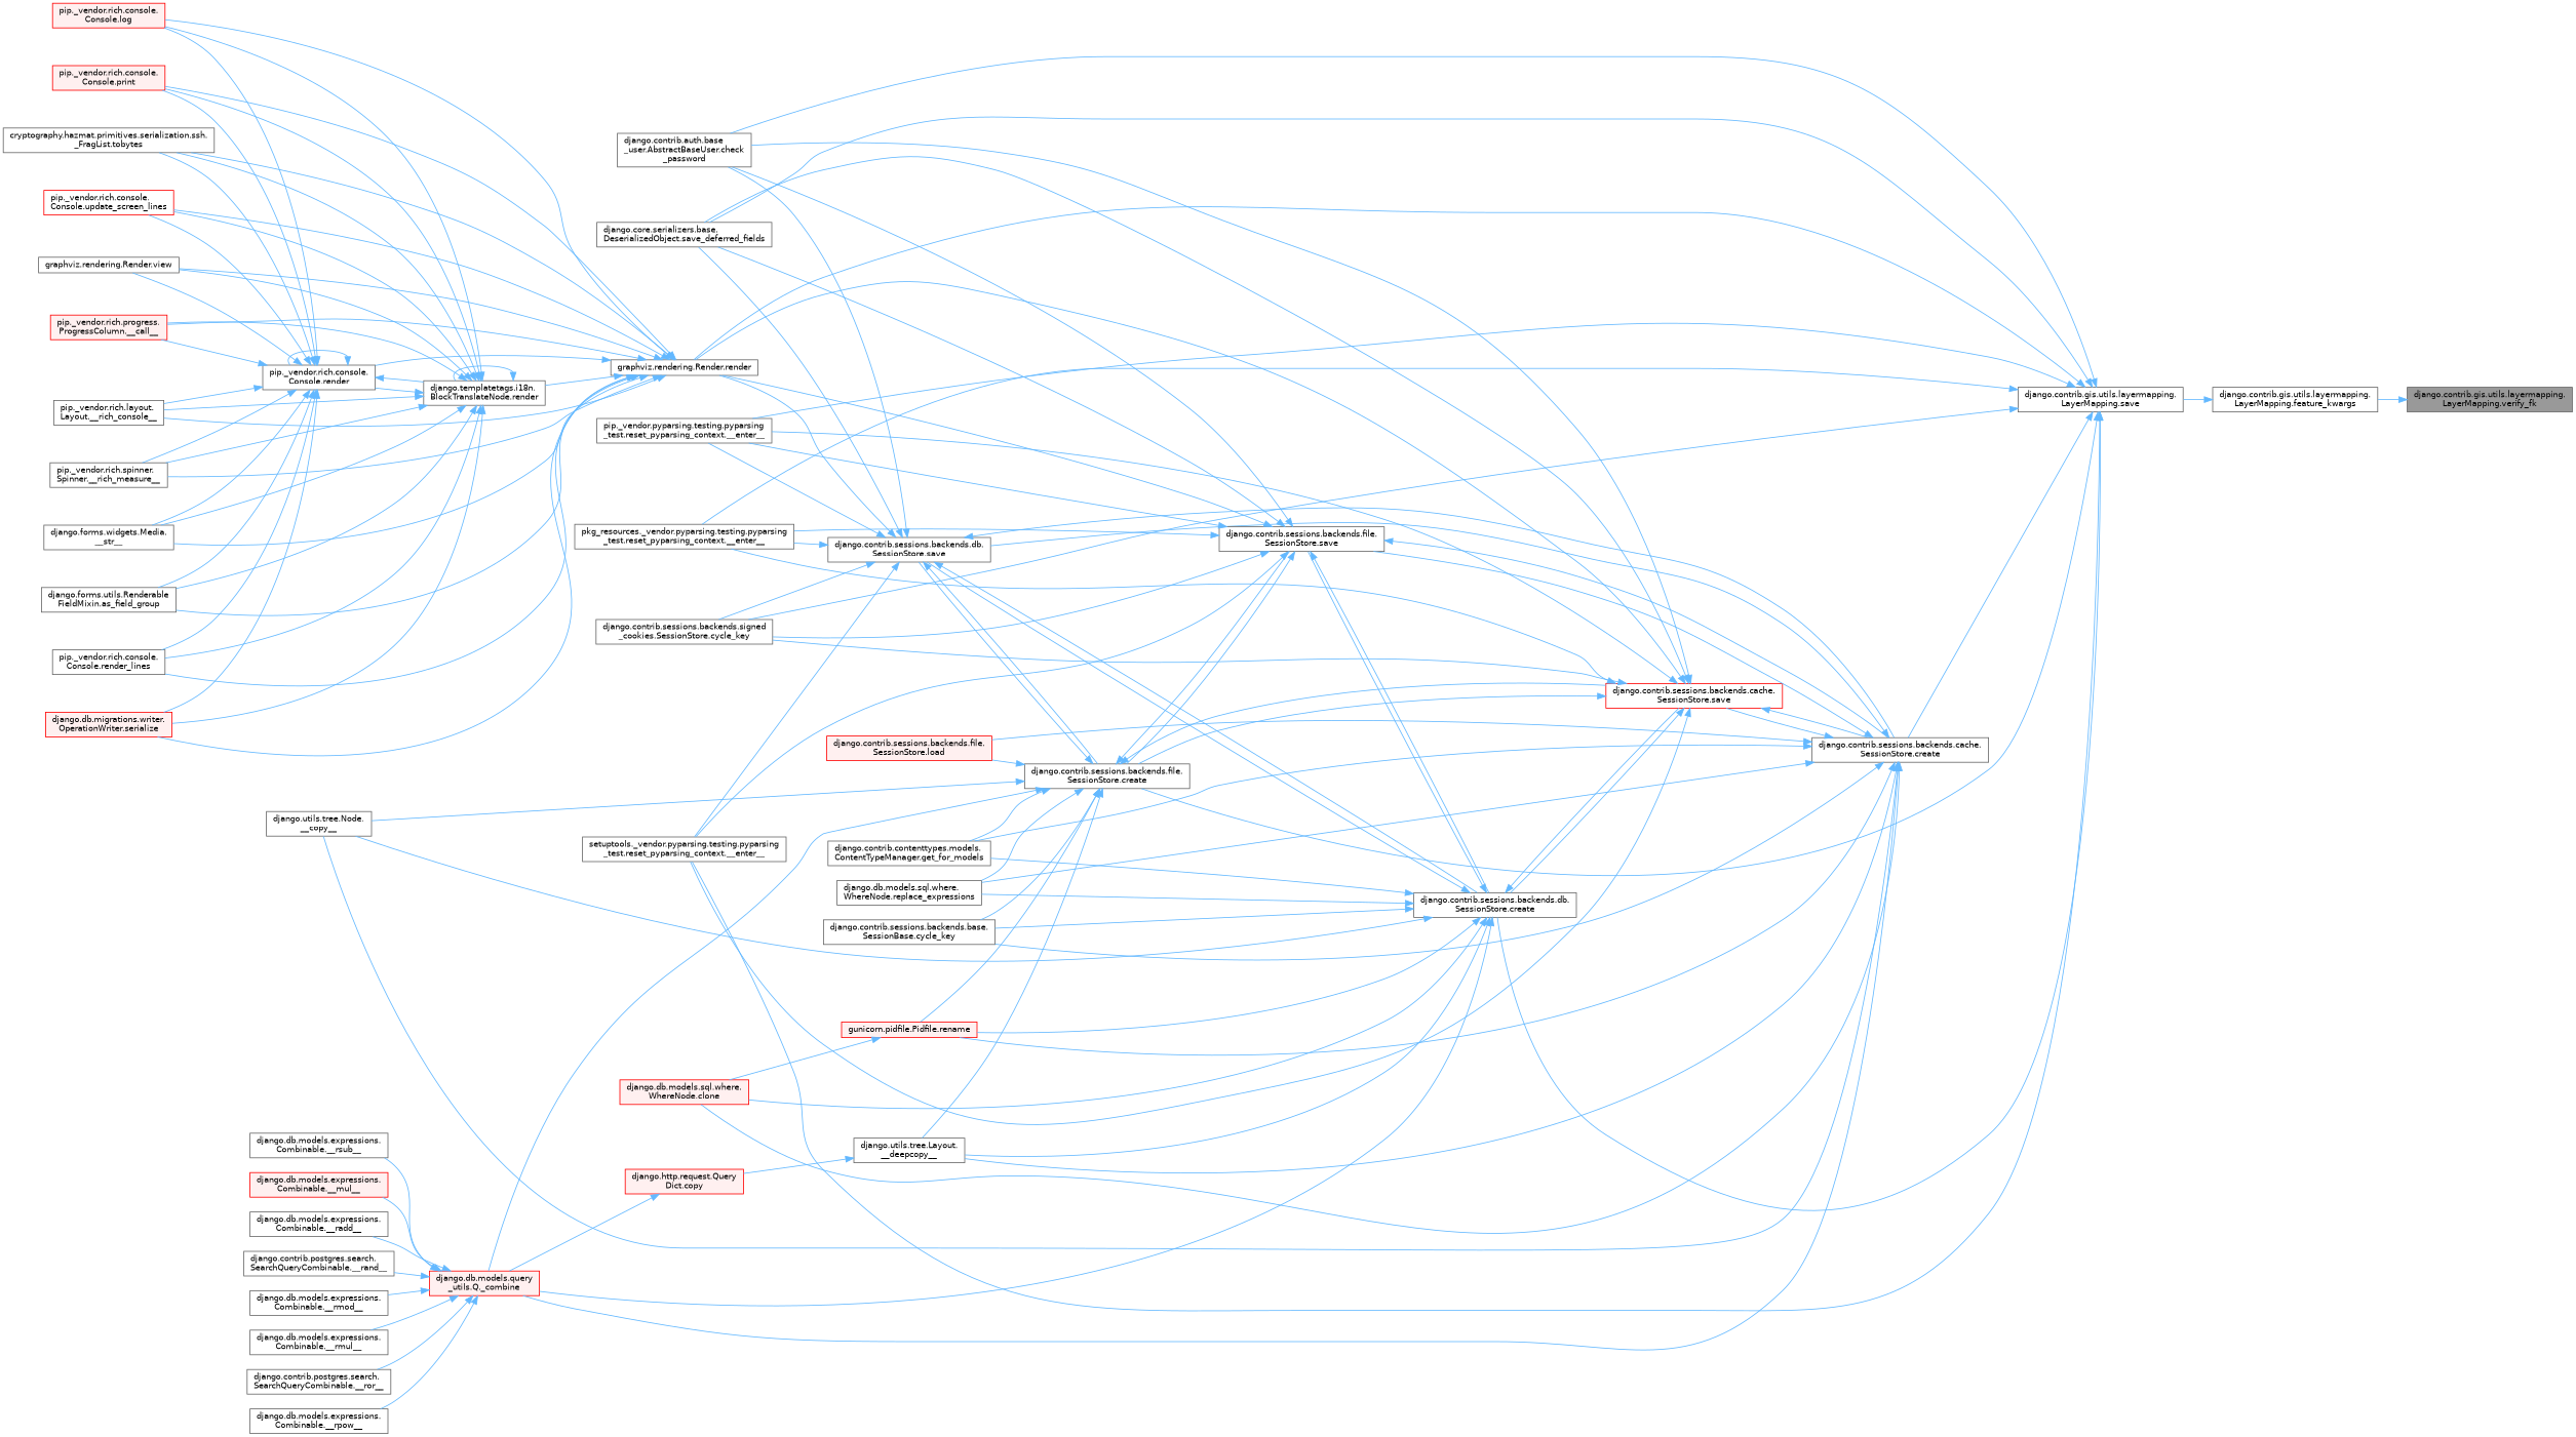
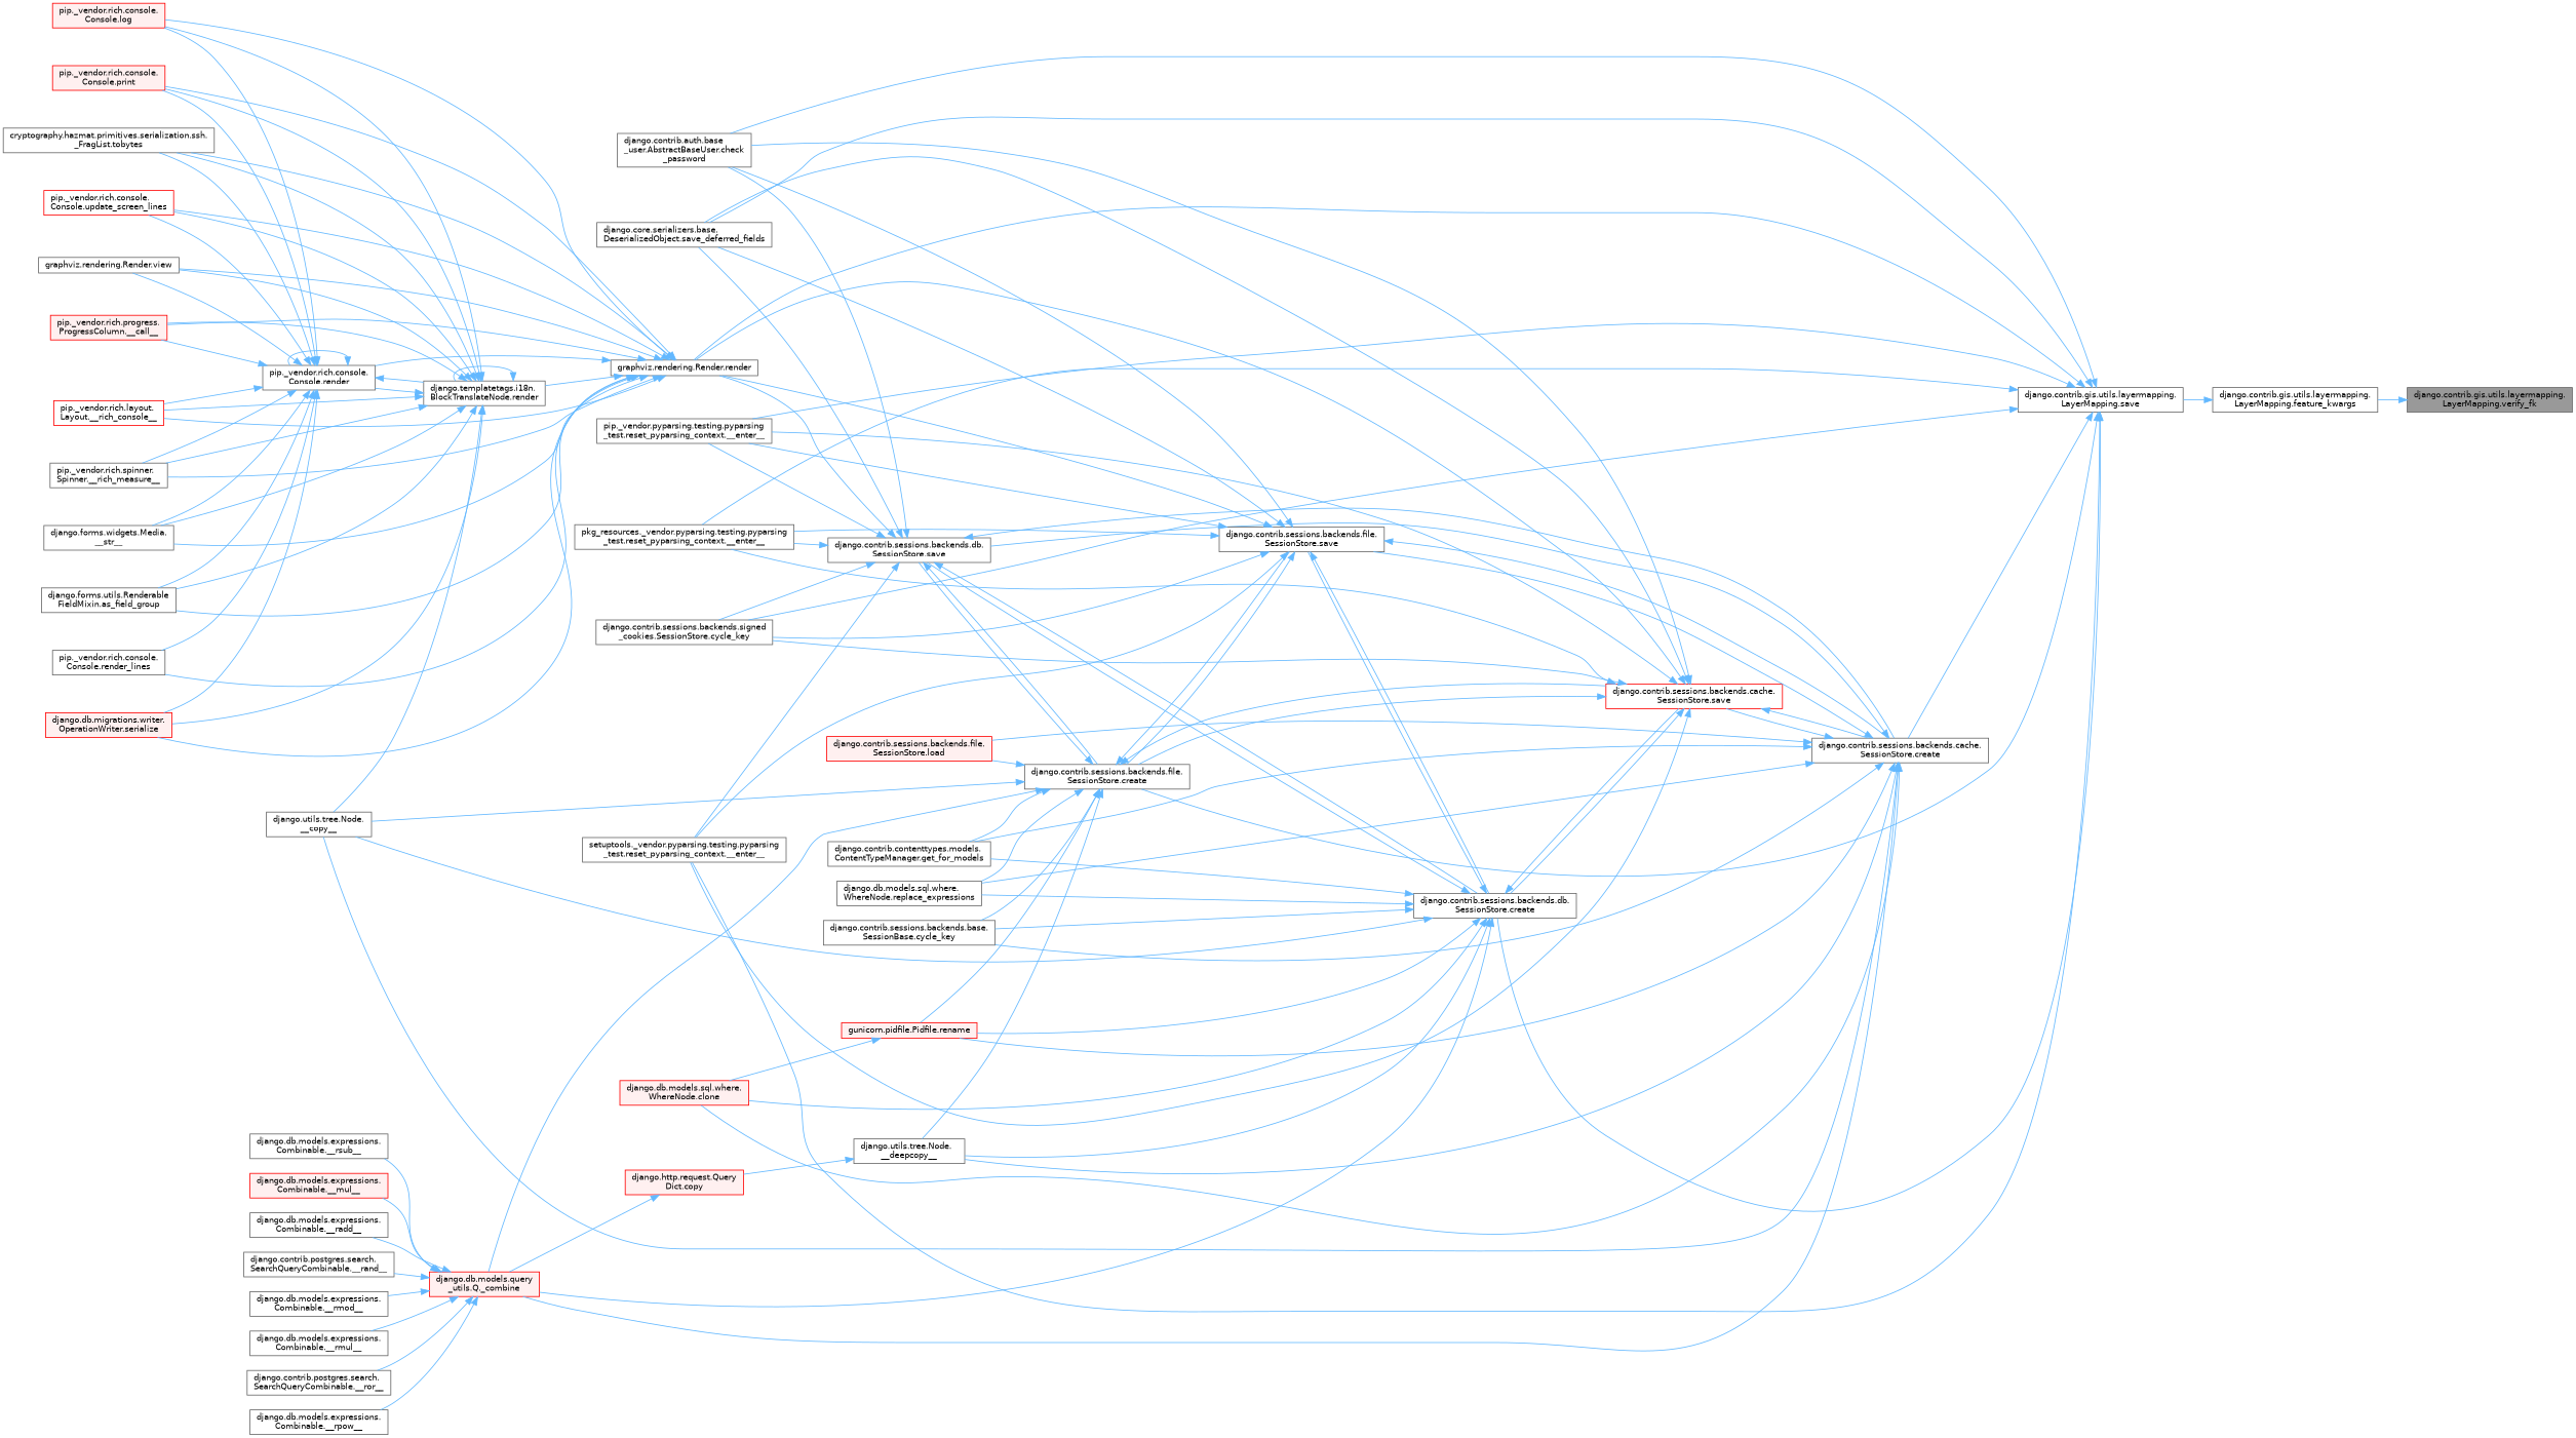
  digraph {
    rankdir=RL
    node [color=grey40 fillcolor=white fontname=Helvetica fontsize=10 shape=box style=filled]
    edge [color=steelblue1 dir=back fontname=Helvetica fontsize=10 labelfontname=Helvetica labelfontsize=10 style=solid]
    n1 [color=gray40 fillcolor=grey60 fontcolor=black height=0.2 label="django.contrib.gis.utils.layermapping.\lLayerMapping.verify_fk" width=0.4]
    n2 [height=0.2 label="django.contrib.gis.utils.layermapping.\lLayerMapping.feature_kwargs" width=0.4]
    n3 [height=0.2 label="django.contrib.gis.utils.layermapping.\lLayerMapping.save" width=0.4]
    n4 [height=0.2 label="pip._vendor.pyparsing.testing.pyparsing\l_test.reset_pyparsing_context.__enter__" width=0.4]
    n5 [height=0.2 label="pkg_resources._vendor.pyparsing.testing.pyparsing\l_test.reset_pyparsing_context.__enter__" width=0.4]
    n6 [height=0.2 label="setuptools._vendor.pyparsing.testing.pyparsing\l_test.reset_pyparsing_context.__enter__" width=0.4]
    n7 [height=0.2 label="django.contrib.auth.base\l_user.AbstractBaseUser.check\l_password" width=0.4]
    n8 [height=0.2 label="django.contrib.sessions.backends.cache.\lSessionStore.create" width=0.4]
    n9 [height=0.2 label="django.contrib.sessions.backends.db.\lSessionStore.create" width=0.4]
    n10 [height=0.2 label="django.contrib.sessions.backends.file.\lSessionStore.create" width=0.4]
    n11 [height=0.2 label="django.contrib.sessions.backends.signed\l_cookies.SessionStore.cycle_key" width=0.4]
    n12 [height=0.2 label="graphviz.rendering.Render.render" width=0.4]
    n13 [height=0.2 label="django.core.serializers.base.\lDeserializedObject.save_deferred_fields" width=0.4]
    n14 [height=0.2 label="django.utils.tree.Node.\l__copy__" width=0.4]
-   n15 [height=0.2 label="django.utils.tree.Layout.\l__deepcopy__" width=0.4]
+   n15 [height=0.2 label="django.utils.tree.Node.\l__deepcopy__" width=0.4]
    n16 [color=red fillcolor="#FFF0F0" height=0.2 label="django.db.models.query\l_utils.Q._combine" width=0.4]
    n17 [color=red fillcolor="#FFF0F0" height=0.2 label="django.db.models.sql.where.\lWhereNode.clone" width=0.4]
    n18 [height=0.2 label="django.contrib.sessions.backends.base.\lSessionBase.cycle_key" width=0.4]
    n19 [height=0.2 label="django.contrib.contenttypes.models.\lContentTypeManager.get_for_models" width=0.4]
    n20 [color=red fillcolor="#FFF0F0" height=0.2 label="django.contrib.sessions.backends.file.\lSessionStore.load" width=0.4]
    n21 [color=red fillcolor="#FFF0F0" height=0.2 label="gunicorn.pidfile.Pidfile.rename" width=0.4]
    n22 [height=0.2 label="django.db.models.sql.where.\lWhereNode.replace_expressions" width=0.4]
    n23 [color=red height=0.2 label="django.contrib.sessions.backends.cache.\lSessionStore.save" width=0.4]
    n24 [height=0.2 label="django.contrib.sessions.backends.db.\lSessionStore.save" width=0.4]
    n25 [height=0.2 label="django.contrib.sessions.backends.file.\lSessionStore.save" width=0.4]
    n26 [color=red fillcolor="#FFF0F0" height=0.2 label="pip._vendor.rich.progress.\lProgressColumn.__call__" width=0.4]
-   n27 [height=0.2 label="pip._vendor.rich.layout.\lLayout.__rich_console__" width=0.4]
+   n27 [color=red height=0.2 label="pip._vendor.rich.layout.\lLayout.__rich_console__" width=0.4]
    n28 [height=0.2 label="pip._vendor.rich.spinner.\lSpinner.__rich_measure__" width=0.4]
    n29 [height=0.2 label="django.forms.widgets.Media.\l__str__" width=0.4]
    n30 [height=0.2 label="django.forms.utils.Renderable\lFieldMixin.as_field_group" width=0.4]
    n31 [color=red fillcolor="#FFF0F0" height=0.2 label="pip._vendor.rich.console.\lConsole.log" width=0.4]
    n32 [color=red fillcolor="#FFF0F0" height=0.2 label="pip._vendor.rich.console.\lConsole.print" width=0.4]
    n33 [height=0.2 label="django.templatetags.i18n.\lBlockTranslateNode.render" width=0.4]
    n34 [height=0.2 label="pip._vendor.rich.console.\lConsole.render" width=0.4]
    n35 [height=0.2 label="pip._vendor.rich.console.\lConsole.render_lines" width=0.4]
    n36 [color=red fillcolor="#FFF0F0" height=0.2 label="django.db.migrations.writer.\lOperationWriter.serialize" width=0.4]
    n37 [height=0.2 label="cryptography.hazmat.primitives.serialization.ssh.\l_FragList.tobytes" width=0.4]
    n38 [color=red height=0.2 label="pip._vendor.rich.console.\lConsole.update_screen_lines" width=0.4]
    n39 [height=0.2 label="graphviz.rendering.Render.view" width=0.4]
    n40 [color=red fillcolor="#FFF0F0" height=0.2 label="django.http.request.Query\lDict.copy" width=0.4]
    n41 [color=red fillcolor="#FFF0F0" height=0.2 label="django.db.models.expressions.\lCombinable.__mul__" width=0.4]
    n42 [height=0.2 label="django.db.models.expressions.\lCombinable.__radd__" width=0.4]
    n43 [height=0.2 label="django.contrib.postgres.search.\lSearchQueryCombinable.__rand__" width=0.4]
    n44 [height=0.2 label="django.db.models.expressions.\lCombinable.__rmod__" width=0.4]
    n45 [height=0.2 label="django.db.models.expressions.\lCombinable.__rmul__" width=0.4]
    n46 [height=0.2 label="django.contrib.postgres.search.\lSearchQueryCombinable.__ror__" width=0.4]
    n47 [height=0.2 label="django.db.models.expressions.\lCombinable.__rpow__" width=0.4]
    n48 [height=0.2 label="django.db.models.expressions.\lCombinable.__rsub__" width=0.4]
    n1 -> n2
    n2 -> n3
    n3 -> n4
    n3 -> n5
    n3 -> n6
    n3 -> n7
    n3 -> n8
    n3 -> n9
    n3 -> n10
    n3 -> n11
    n3 -> n12
    n3 -> n13
    n8 -> n14
    n8 -> n15
    n8 -> n16
    n8 -> n17
    n8 -> n18
    n8 -> n19
    n8 -> n20
    n8 -> n21
    n8 -> n22
    n8 -> n23
    n8 -> n24
    n8 -> n25
    n9 -> n14
    n9 -> n15
    n9 -> n16
    n9 -> n17
    n9 -> n18
    n9 -> n19
    n9 -> n21
    n9 -> n22
    n9 -> n23
    n9 -> n24
    n9 -> n25
    n10 -> n14
    n10 -> n15
    n10 -> n16
    n10 -> n18
    n10 -> n19
    n10 -> n20
    n10 -> n21
    n10 -> n22
    n10 -> n23
    n10 -> n24
    n10 -> n25
    n12 -> n26
    n12 -> n27
    n12 -> n28
    n12 -> n29
    n12 -> n30
    n12 -> n31
    n12 -> n32
    n12 -> n33
    n12 -> n34
    n12 -> n35
    n12 -> n36
    n12 -> n37
    n12 -> n38
    n12 -> n39
    n15 -> n40
    n16 -> n41
    n16 -> n42
    n16 -> n43
    n16 -> n44
    n16 -> n45
    n16 -> n46
    n16 -> n47
    n16 -> n48
    n21 -> n17
    n23 -> n4
    n23 -> n5
    n23 -> n6
    n23 -> n7
    n23 -> n8
    n23 -> n9
    n23 -> n10
    n23 -> n11
    n23 -> n12
    n23 -> n13
    n24 -> n4
    n24 -> n5
    n24 -> n6
    n24 -> n7
    n24 -> n8
    n24 -> n9
    n24 -> n10
    n24 -> n11
    n24 -> n12
    n24 -> n13
    n25 -> n4
    n25 -> n5
    n25 -> n6
    n25 -> n7
    n25 -> n8
    n25 -> n9
    n25 -> n10
    n25 -> n11
    n25 -> n12
    n25 -> n13
    n33 -> n26
    n33 -> n27
    n33 -> n28
    n33 -> n29
    n33 -> n30
    n33 -> n31
    n33 -> n32
    n33 -> n33
    n33 -> n34
-   n33 -> n35
+   n33 -> n14
    n33 -> n36
    n33 -> n37
    n33 -> n38
    n33 -> n39
    n34 -> n26
    n34 -> n27
    n34 -> n28
    n34 -> n29
    n34 -> n30
    n34 -> n31
    n34 -> n32
    n34 -> n33
    n34 -> n34
    n34 -> n35
    n34 -> n36
    n34 -> n37
    n34 -> n38
    n34 -> n39
    n40 -> n16
  }
